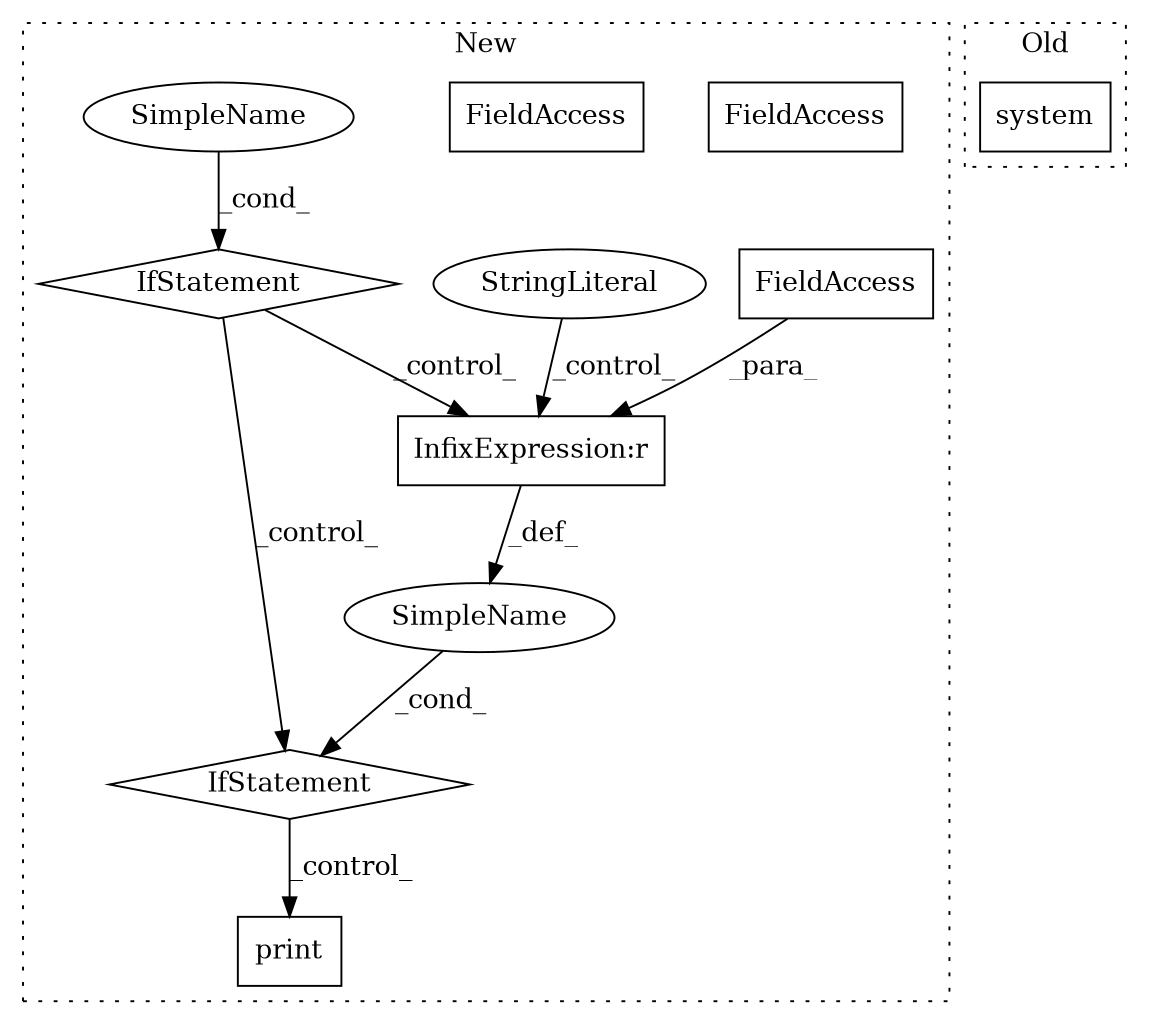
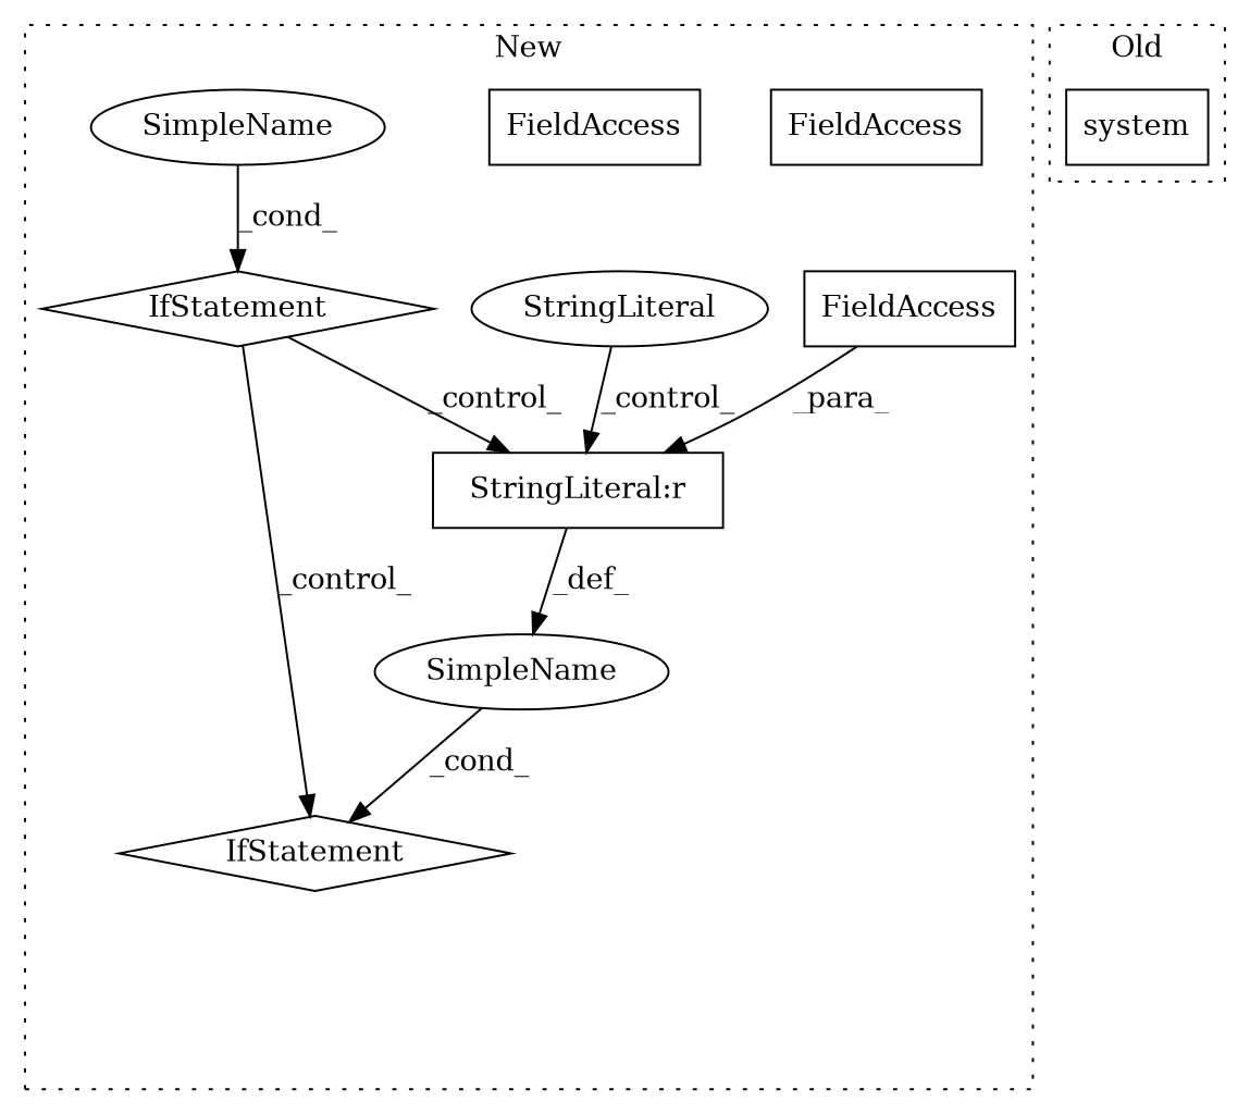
  digraph {
    node [a=22 l=12 shape=box]
    n1 [a=25 l="4,2" label=IfStatement s="1139,1167" shape=diamond]
-   n2 [a=27 l=4 label="InfixExpression:r" s=1155]
+   n2 [a=27 l=4 label="StringLiteral:r" s=1155]
    n3 [a=45 l=8 label=StringLiteral s=1159 shape=ellipse]
    n4 [label=FieldAccess s=1143]
    n5 [label=FieldAccess s=1228]
    n6 [a=25 l="4,2" label=IfStatement s="978,1043" shape=diamond]
    n7 [a=42 label=SimpleName shape=ellipse l=""]
-   n8 [a=32 l="6,1" label=print s="1463,1641"]
    n9 [a=42 label=SimpleName shape=ellipse l=""]
    n10 [label=FieldAccess s=1143]
    n11 [a=32 l=8 label=system s=368]
    subgraph cluster_1 {
      label=New
      style=dotted
      n1
      n2
      n3
      n4
      n5
      n6
      n7
-     n8
      n9
      n10
    }
    subgraph cluster_2 {
      label=Old
      style=dotted
      n11
    }
-   n1 -> n8 [label=_control_]
    n2 -> n7 [label=_def_]
    n3 -> n2 [label=_control_]
    n6 -> n1 [label=_control_]
    n6 -> n2 [label=_control_]
    n7 -> n1 [label=_cond_]
    n9 -> n6 [label=_cond_]
    n10 -> n2 [label=_para_]
  }
